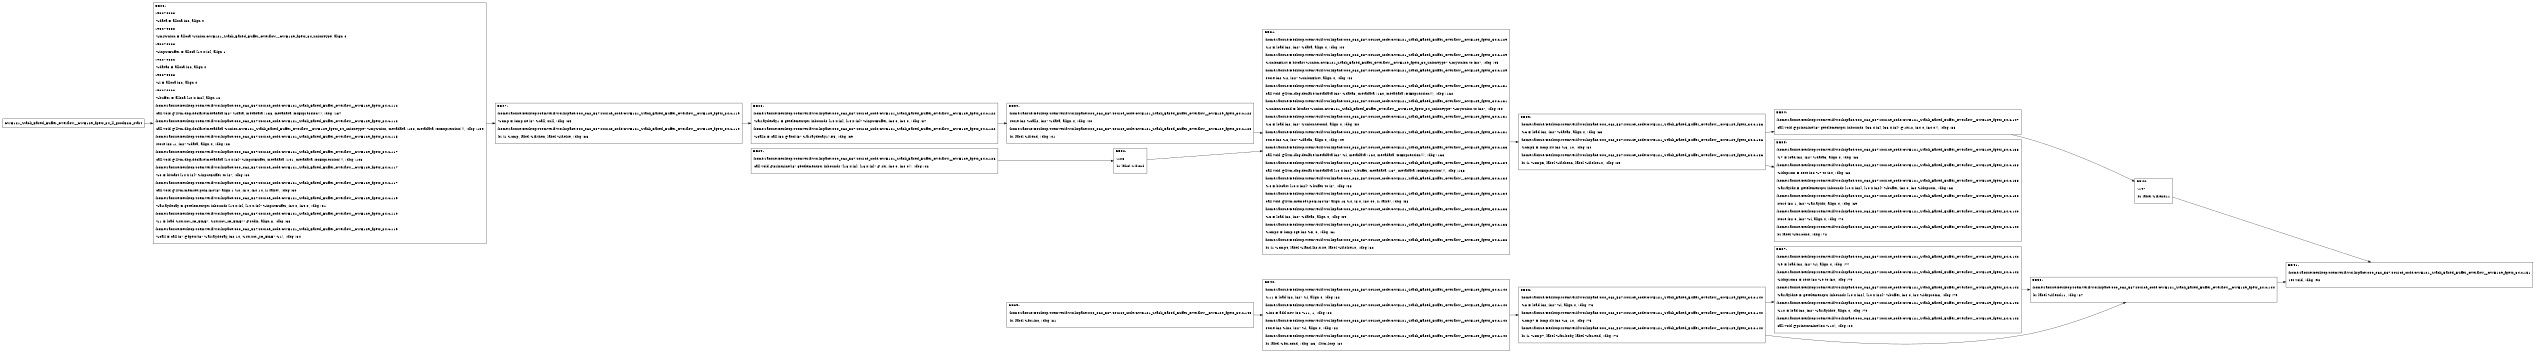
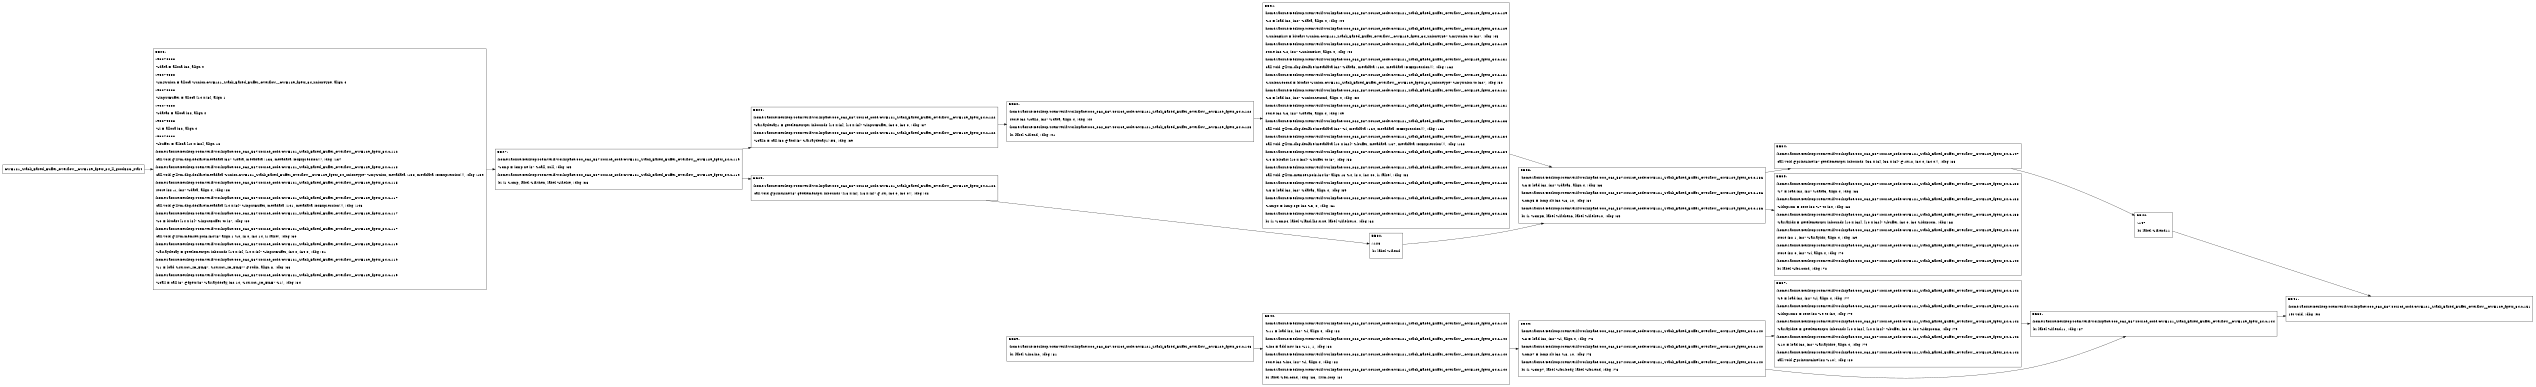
  digraph {
    rankdir=LR
    node [shape=record]
    n1 [label="{CWE121_Stack_Based_Buffer_Overflow__CWE129_fgets_34_ll_goodB2G_start}"]
    n2 [label="{BB26:\l\l/:93274888\l\n  %data = alloca i32, align 4\l\n/:93274888\l\n  %myUnion = alloca %union.CWE121_Stack_Based_Buffer_Overflow__CWE129_fgets_34_unionType, align 4\l\n/:93274888\l\n  %inputBuffer = alloca [14 x i8], align 1\l\n/:93274888\l\n  %data3 = alloca i32, align 4\l\n/:93274888\l\n  %i = alloca i32, align 4\l\n/:93274888\l\n  %buffer = alloca [10 x i32], align 16\l\n/home/raoxue/Desktop/MemVerif/workspace/000_062_587/source_code/CWE121_Stack_Based_Buffer_Overflow__CWE129_fgets_34.c:112\l\n  call void @llvm.dbg.declare(metadata i32* %data, metadata !136, metadata !DIExpression()), !dbg !137\l\n/home/raoxue/Desktop/MemVerif/workspace/000_062_587/source_code/CWE121_Stack_Based_Buffer_Overflow__CWE129_fgets_34.c:113\l\n  call void @llvm.dbg.declare(metadata %union.CWE121_Stack_Based_Buffer_Overflow__CWE129_fgets_34_unionType* %myUnion, metadata !138, metadata !DIExpression()), !dbg !139\l\n/home/raoxue/Desktop/MemVerif/workspace/000_062_587/source_code/CWE121_Stack_Based_Buffer_Overflow__CWE129_fgets_34.c:115\l\n  store i32 -1, i32* %data, align 4, !dbg !23\l\n/home/raoxue/Desktop/MemVerif/workspace/000_062_587/source_code/CWE121_Stack_Based_Buffer_Overflow__CWE129_fgets_34.c:117\l\n  call void @llvm.dbg.declare(metadata [14 x i8]* %inputBuffer, metadata !141, metadata !DIExpression()), !dbg !143\l\n/home/raoxue/Desktop/MemVerif/workspace/000_062_587/source_code/CWE121_Stack_Based_Buffer_Overflow__CWE129_fgets_34.c:117\l\n  %0 = bitcast [14 x i8]* %inputBuffer to i8*, !dbg !30\l\n/home/raoxue/Desktop/MemVerif/workspace/000_062_587/source_code/CWE121_Stack_Based_Buffer_Overflow__CWE129_fgets_34.c:117\l\n  call void @llvm.memset.p0i8.i64(i8* align 1 %0, i8 0, i64 14, i1 false), !dbg !30\l\n/home/raoxue/Desktop/MemVerif/workspace/000_062_587/source_code/CWE121_Stack_Based_Buffer_Overflow__CWE129_fgets_34.c:119\l\n  %arraydecay = getelementptr inbounds [14 x i8], [14 x i8]* %inputBuffer, i64 0, i64 0, !dbg !31\l\n/home/raoxue/Desktop/MemVerif/workspace/000_062_587/source_code/CWE121_Stack_Based_Buffer_Overflow__CWE129_fgets_34.c:119\l\n  %1 = load %struct._IO_FILE*, %struct._IO_FILE** @stdin, align 8, !dbg !33\l\n/home/raoxue/Desktop/MemVerif/workspace/000_062_587/source_code/CWE121_Stack_Based_Buffer_Overflow__CWE129_fgets_34.c:119\l\n  %call = call i8* @fgets(i8* %arraydecay, i32 14, %struct._IO_FILE* %1), !dbg !34\l\n}"]
    n3 [label="{BB27:\l\l/home/raoxue/Desktop/MemVerif/workspace/000_062_587/source_code/CWE121_Stack_Based_Buffer_Overflow__CWE129_fgets_34.c:119\l\n  %cmp = icmp ne i8* %call, null, !dbg !35\l\n/home/raoxue/Desktop/MemVerif/workspace/000_062_587/source_code/CWE121_Stack_Based_Buffer_Overflow__CWE129_fgets_34.c:119\l\n  br i1 %cmp, label %if.then, label %if.else, !dbg !36\l\n}"]
    n4 [label="{BB28:\l\l/home/raoxue/Desktop/MemVerif/workspace/000_062_587/source_code/CWE121_Stack_Based_Buffer_Overflow__CWE129_fgets_34.c:122\l\n  %arraydecay1 = getelementptr inbounds [14 x i8], [14 x i8]* %inputBuffer, i64 0, i64 0, !dbg !37\l\n/home/raoxue/Desktop/MemVerif/workspace/000_062_587/source_code/CWE121_Stack_Based_Buffer_Overflow__CWE129_fgets_34.c:122\l\n  %call2 = call i32 @atoi(i8* %arraydecay1) #5, !dbg !39\l\n}"]
    n5 [label="{BB29:\l\l/home/raoxue/Desktop/MemVerif/workspace/000_062_587/source_code/CWE121_Stack_Based_Buffer_Overflow__CWE129_fgets_34.c:126\l\n  call void @printLine(i8* getelementptr inbounds ([16 x i8], [16 x i8]* @.str, i64 0, i64 0)), !dbg !42\l\n}"]
    n6 [label="{BB30:\l\l/home/raoxue/Desktop/MemVerif/workspace/000_062_587/source_code/CWE121_Stack_Based_Buffer_Overflow__CWE129_fgets_34.c:122\l\n  store i32 %call2, i32* %data, align 4, !dbg !40\l\n/home/raoxue/Desktop/MemVerif/workspace/000_062_587/source_code/CWE121_Stack_Based_Buffer_Overflow__CWE129_fgets_34.c:123\l\n  br label %if.end, !dbg !41\l\n}"]
    n7 [label="{BB32:\l\l/:126\l\n  br label %if.end\l\n}"]
    n8 [label="{BB31:\l\l/home/raoxue/Desktop/MemVerif/workspace/000_062_587/source_code/CWE121_Stack_Based_Buffer_Overflow__CWE129_fgets_34.c:129\l\n  %2 = load i32, i32* %data, align 4, !dbg !44\l\n/home/raoxue/Desktop/MemVerif/workspace/000_062_587/source_code/CWE121_Stack_Based_Buffer_Overflow__CWE129_fgets_34.c:129\l\n  %unionFirst = bitcast %union.CWE121_Stack_Based_Buffer_Overflow__CWE129_fgets_34_unionType* %myUnion to i32*, !dbg !45\l\n/home/raoxue/Desktop/MemVerif/workspace/000_062_587/source_code/CWE121_Stack_Based_Buffer_Overflow__CWE129_fgets_34.c:129\l\n  store i32 %2, i32* %unionFirst, align 4, !dbg !46\l\n/home/raoxue/Desktop/MemVerif/workspace/000_062_587/source_code/CWE121_Stack_Based_Buffer_Overflow__CWE129_fgets_34.c:131\l\n  call void @llvm.dbg.declare(metadata i32* %data3, metadata !160, metadata !DIExpression()), !dbg !162\l\n/home/raoxue/Desktop/MemVerif/workspace/000_062_587/source_code/CWE121_Stack_Based_Buffer_Overflow__CWE129_fgets_34.c:131\l\n  %unionSecond = bitcast %union.CWE121_Stack_Based_Buffer_Overflow__CWE129_fgets_34_unionType* %myUnion to i32*, !dbg !50\l\n/home/raoxue/Desktop/MemVerif/workspace/000_062_587/source_code/CWE121_Stack_Based_Buffer_Overflow__CWE129_fgets_34.c:131\l\n  %3 = load i32, i32* %unionSecond, align 4, !dbg !50\l\n/home/raoxue/Desktop/MemVerif/workspace/000_062_587/source_code/CWE121_Stack_Based_Buffer_Overflow__CWE129_fgets_34.c:131\l\n  store i32 %3, i32* %data3, align 4, !dbg !49\l\n/home/raoxue/Desktop/MemVerif/workspace/000_062_587/source_code/CWE121_Stack_Based_Buffer_Overflow__CWE129_fgets_34.c:133\l\n  call void @llvm.dbg.declare(metadata i32* %i, metadata !164, metadata !DIExpression()), !dbg !166\l\n/home/raoxue/Desktop/MemVerif/workspace/000_062_587/source_code/CWE121_Stack_Based_Buffer_Overflow__CWE129_fgets_34.c:134\l\n  call void @llvm.dbg.declare(metadata [10 x i32]* %buffer, metadata !167, metadata !DIExpression()), !dbg !168\l\n/home/raoxue/Desktop/MemVerif/workspace/000_062_587/source_code/CWE121_Stack_Based_Buffer_Overflow__CWE129_fgets_34.c:134\l\n  %4 = bitcast [10 x i32]* %buffer to i8*, !dbg !58\l\n/home/raoxue/Desktop/MemVerif/workspace/000_062_587/source_code/CWE121_Stack_Based_Buffer_Overflow__CWE129_fgets_34.c:134\l\n  call void @llvm.memset.p0i8.i64(i8* align 16 %4, i8 0, i64 40, i1 false), !dbg !58\l\n/home/raoxue/Desktop/MemVerif/workspace/000_062_587/source_code/CWE121_Stack_Based_Buffer_Overflow__CWE129_fgets_34.c:136\l\n  %5 = load i32, i32* %data3, align 4, !dbg !59\l\n/home/raoxue/Desktop/MemVerif/workspace/000_062_587/source_code/CWE121_Stack_Based_Buffer_Overflow__CWE129_fgets_34.c:136\l\n  %cmp4 = icmp sge i32 %5, 0, !dbg !61\l\n/home/raoxue/Desktop/MemVerif/workspace/000_062_587/source_code/CWE121_Stack_Based_Buffer_Overflow__CWE129_fgets_34.c:136\l\n  br i1 %cmp4, label %land.lhs.true, label %if.else10, !dbg !62\l\n}"]
    n9 [label="{BB33:\l\l/home/raoxue/Desktop/MemVerif/workspace/000_062_587/source_code/CWE121_Stack_Based_Buffer_Overflow__CWE129_fgets_34.c:136\l\n  %6 = load i32, i32* %data3, align 4, !dbg !63\l\n/home/raoxue/Desktop/MemVerif/workspace/000_062_587/source_code/CWE121_Stack_Based_Buffer_Overflow__CWE129_fgets_34.c:136\l\n  %cmp5 = icmp slt i32 %6, 10, !dbg !64\l\n/home/raoxue/Desktop/MemVerif/workspace/000_062_587/source_code/CWE121_Stack_Based_Buffer_Overflow__CWE129_fgets_34.c:136\l\n  br i1 %cmp5, label %if.then6, label %if.else10, !dbg !65\l\n}"]
    n10 [label="{BB34:\l\l/home/raoxue/Desktop/MemVerif/workspace/000_062_587/source_code/CWE121_Stack_Based_Buffer_Overflow__CWE129_fgets_34.c:147\l\n  call void @printLine(i8* getelementptr inbounds ([36 x i8], [36 x i8]* @.str.2, i64 0, i64 0)), !dbg !88\l\n}"]
    n11 [label="{BB35:\l\l/home/raoxue/Desktop/MemVerif/workspace/000_062_587/source_code/CWE121_Stack_Based_Buffer_Overflow__CWE129_fgets_34.c:138\l\n  %7 = load i32, i32* %data3, align 4, !dbg !66\l\n/home/raoxue/Desktop/MemVerif/workspace/000_062_587/source_code/CWE121_Stack_Based_Buffer_Overflow__CWE129_fgets_34.c:138\l\n  %idxprom = sext i32 %7 to i64, !dbg !68\l\n/home/raoxue/Desktop/MemVerif/workspace/000_062_587/source_code/CWE121_Stack_Based_Buffer_Overflow__CWE129_fgets_34.c:138\l\n  %arrayidx = getelementptr inbounds [10 x i32], [10 x i32]* %buffer, i64 0, i64 %idxprom, !dbg !68\l\n/home/raoxue/Desktop/MemVerif/workspace/000_062_587/source_code/CWE121_Stack_Based_Buffer_Overflow__CWE129_fgets_34.c:138\l\n  store i32 1, i32* %arrayidx, align 4, !dbg !69\l\n/home/raoxue/Desktop/MemVerif/workspace/000_062_587/source_code/CWE121_Stack_Based_Buffer_Overflow__CWE129_fgets_34.c:140\l\n  store i32 0, i32* %i, align 4, !dbg !70\l\n/home/raoxue/Desktop/MemVerif/workspace/000_062_587/source_code/CWE121_Stack_Based_Buffer_Overflow__CWE129_fgets_34.c:140\l\n  br label %for.cond, !dbg !72\l\n}"]
    n12 [label="{BB42:\l\l/:147\l\n  br label %if.end11\l\n}"]
    n13 [label="{BB41:\l\l/home/raoxue/Desktop/MemVerif/workspace/000_062_587/source_code/CWE121_Stack_Based_Buffer_Overflow__CWE129_fgets_34.c:151\l\n  ret void, !dbg !90\l\n}"]
    n14 [label="{BB36:\l\l/home/raoxue/Desktop/MemVerif/workspace/000_062_587/source_code/CWE121_Stack_Based_Buffer_Overflow__CWE129_fgets_34.c:140\l\n  %8 = load i32, i32* %i, align 4, !dbg !73\l\n/home/raoxue/Desktop/MemVerif/workspace/000_062_587/source_code/CWE121_Stack_Based_Buffer_Overflow__CWE129_fgets_34.c:140\l\n  %cmp7 = icmp slt i32 %8, 10, !dbg !75\l\n/home/raoxue/Desktop/MemVerif/workspace/000_062_587/source_code/CWE121_Stack_Based_Buffer_Overflow__CWE129_fgets_34.c:140\l\n  br i1 %cmp7, label %for.body, label %for.end, !dbg !76\l\n}"]
    n15 [label="{BB37:\l\l/home/raoxue/Desktop/MemVerif/workspace/000_062_587/source_code/CWE121_Stack_Based_Buffer_Overflow__CWE129_fgets_34.c:142\l\n  %9 = load i32, i32* %i, align 4, !dbg !77\l\n/home/raoxue/Desktop/MemVerif/workspace/000_062_587/source_code/CWE121_Stack_Based_Buffer_Overflow__CWE129_fgets_34.c:142\l\n  %idxprom8 = sext i32 %9 to i64, !dbg !79\l\n/home/raoxue/Desktop/MemVerif/workspace/000_062_587/source_code/CWE121_Stack_Based_Buffer_Overflow__CWE129_fgets_34.c:142\l\n  %arrayidx9 = getelementptr inbounds [10 x i32], [10 x i32]* %buffer, i64 0, i64 %idxprom8, !dbg !79\l\n/home/raoxue/Desktop/MemVerif/workspace/000_062_587/source_code/CWE121_Stack_Based_Buffer_Overflow__CWE129_fgets_34.c:142\l\n  %10 = load i32, i32* %arrayidx9, align 4, !dbg !79\l\n/home/raoxue/Desktop/MemVerif/workspace/000_062_587/source_code/CWE121_Stack_Based_Buffer_Overflow__CWE129_fgets_34.c:142\l\n  call void @printIntLine(i32 %10), !dbg !80\l\n}"]
    n16 [label="{BB38:\l\l/home/raoxue/Desktop/MemVerif/workspace/000_062_587/source_code/CWE121_Stack_Based_Buffer_Overflow__CWE129_fgets_34.c:144\l\n  br label %if.end11, !dbg !87\l\n}"]
-   n17 [label="{BB39:\l\l/home/raoxue/Desktop/MemVerif/workspace/000_062_587/source_code/CWE121_Stack_Based_Buffer_Overflow__CWE129_fgets_34.c:143\l\n  br label %for.inc, !dbg !81\l\n}"]
+   n17 [label="{BB39:\l\l/home/raoxue/Desktop/MemVerif/workspace/000_062_587/source_code/CWE121_Stack_Based_Buffer_Overflow__CWE129_fgets_34.c:143\l\n  br label %inc.inc, !dbg !81\l\n}"]
    n18 [label="{BB40:\l\l/home/raoxue/Desktop/MemVerif/workspace/000_062_587/source_code/CWE121_Stack_Based_Buffer_Overflow__CWE129_fgets_34.c:140\l\n  %11 = load i32, i32* %i, align 4, !dbg !82\l\n/home/raoxue/Desktop/MemVerif/workspace/000_062_587/source_code/CWE121_Stack_Based_Buffer_Overflow__CWE129_fgets_34.c:140\l\n  %inc = add nsw i32 %11, 1, !dbg !82\l\n/home/raoxue/Desktop/MemVerif/workspace/000_062_587/source_code/CWE121_Stack_Based_Buffer_Overflow__CWE129_fgets_34.c:140\l\n  store i32 %inc, i32* %i, align 4, !dbg !82\l\n/home/raoxue/Desktop/MemVerif/workspace/000_062_587/source_code/CWE121_Stack_Based_Buffer_Overflow__CWE129_fgets_34.c:140\l\n  br label %for.cond, !dbg !83, !llvm.loop !84\l\n}"]
    n1 -> n2
    n2 -> n3
    n3 -> n4
+   n3 -> n5
    n4 -> n6
    n5 -> n7
    n6 -> n8
-   n7 -> n8
+   n7 -> n9
    n8 -> n9
    n9 -> n10
    n9 -> n11
    n10 -> n12
    n12 -> n13
    n14 -> n15
    n14 -> n16
    n15 -> n16
    n16 -> n13
    n17 -> n18
    n18 -> n14
  }
